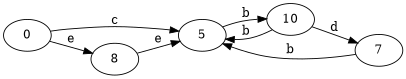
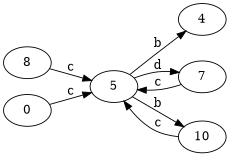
  strict digraph {
    rankdir=LR
    5
+   4
    7
    10
    8
    0
-   10 -> 7 [label=d]
+   5 -> 4 [label=b]
+   5 -> 7 [label=d]
    5 -> 10 [label=b]
-   7 -> 5 [label=b]
-   10 -> 5 [label=b]
-   8 -> 5 [label=e]
+   7 -> 5 [label=c]
+   10 -> 5 [label=c]
+   8 -> 5 [label=c]
    0 -> 5 [label=c]
-   0 -> 8 [label=e]
  }
